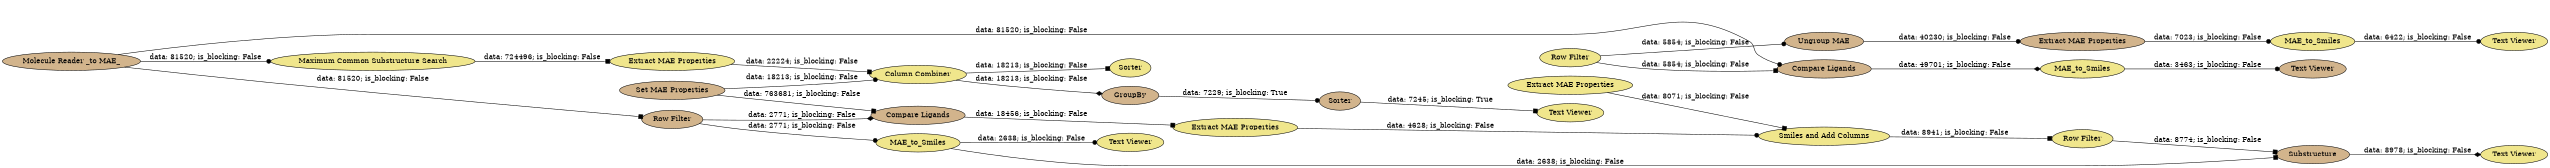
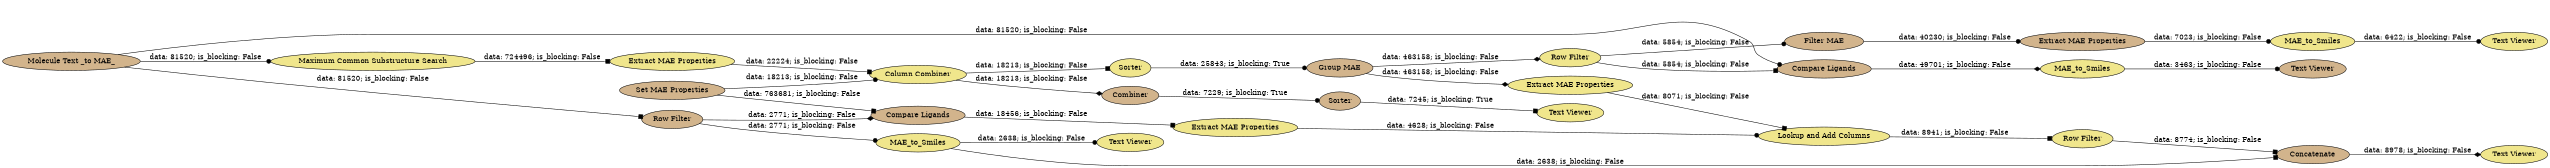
  digraph {
    rankdir=LR
    node [fillcolor=khaki style=filled]
    edge [arrowhead=dot]
    n1 [fillcolor=tan label="Compare Ligands"]
    n2 [label=MAE_to_Smiles]
    n3 [fillcolor=tan label="Text Viewer"]
    n4 [label=Sorter]
+   n5 [fillcolor=tan label="Group MAE"]
    n6 [label="Extract MAE Properties"]
    n7 [label="Row Filter"]
    n8 [fillcolor=tan label="Set MAE Properties"]
    n9 [fillcolor=tan label="Compare Ligands"]
    n10 [label="Column Combiner"]
    n11 [label="Extract MAE Properties"]
-   n12 [label="Smiles and Add Columns"]
+   n12 [label="Lookup and Add Columns"]
    n13 [fillcolor=tan label="Extract MAE Properties"]
    n14 [label=MAE_to_Smiles]
    n15 [label="Text Viewer"]
    n16 [fillcolor=tan label=Sorter]
    n17 [label="Text Viewer"]
    n18 [label="Row Filter"]
    n19 [label=MAE_to_Smiles]
    n20 [label="Text Viewer"]
-   n21 [fillcolor=tan label=Substructure]
+   n21 [fillcolor=tan label=Concatenate]
    n22 [label="Text Viewer"]
    n23 [label="Extract MAE Properties"]
-   n24 [fillcolor=tan label=GroupBy]
+   n24 [fillcolor=tan label=Combiner]
    n25 [fillcolor=tan label="Row Filter"]
-   n26 [fillcolor=tan label="Ungroup MAE"]
+   n26 [fillcolor=tan label="Filter MAE"]
    n27 [label="Maximum Common Substructure Search"]
-   n28 [fillcolor=tan label="Molecule Reader _to MAE_"]
+   n28 [fillcolor=tan label="Molecule Text _to MAE_"]
    n1 -> n2 [arrowhead=diamond label="data: 49701; is_blocking: False"]
    n2 -> n3 [label="data: 3463; is_blocking: False"]
+   n4 -> n5 [label="data: 25843; is_blocking: True"]
+   n5 -> n6 [arrowhead=diamond label="data: 463158; is_blocking: False"]
+   n5 -> n7 [arrowhead=diamond label="data: 463158; is_blocking: False"]
    n6 -> n12 [arrowhead=box label="data: 8071; is_blocking: False"]
    n7 -> n1 [arrowhead=box label="data: 5854; is_blocking: False"]
    n7 -> n26 [label="data: 5854; is_blocking: False"]
    n8 -> n9 [arrowhead=box label="data: 763681; is_blocking: False"]
    n8 -> n10 [label="data: 18213; is_blocking: False"]
    n9 -> n11 [arrowhead=box label="data: 18456; is_blocking: False"]
    n10 -> n4 [arrowhead=box label="data: 18213; is_blocking: False"]
    n10 -> n24 [arrowhead=diamond label="data: 18213; is_blocking: False"]
    n11 -> n12 [label="data: 4628; is_blocking: False"]
    n12 -> n18 [arrowhead=box label="data: 8941; is_blocking: False"]
    n13 -> n14 [label="data: 7023; is_blocking: False"]
    n14 -> n15 [label="data: 6422; is_blocking: False"]
    n16 -> n17 [arrowhead=box label="data: 7245; is_blocking: True"]
    n18 -> n21 [arrowhead=box label="data: 8774; is_blocking: False"]
    n19 -> n20 [label="data: 2638; is_blocking: False"]
    n19 -> n21 [arrowhead=box label="data: 2638; is_blocking: False"]
    n21 -> n22 [arrowhead=diamond label="data: 8978; is_blocking: False"]
    n23 -> n10 [arrowhead=box label="data: 22224; is_blocking: False"]
    n24 -> n16 [label="data: 7229; is_blocking: True"]
    n25 -> n9 [arrowhead=diamond label="data: 2771; is_blocking: False"]
    n25 -> n19 [label="data: 2771; is_blocking: False"]
    n26 -> n13 [label="data: 40230; is_blocking: False"]
    n27 -> n23 [arrowhead=box label="data: 724496; is_blocking: False"]
    n28 -> n1 [label="data: 81520; is_blocking: False"]
    n28 -> n25 [arrowhead=box label="data: 81520; is_blocking: False"]
    n28 -> n27 [label="data: 81520; is_blocking: False"]
  }
